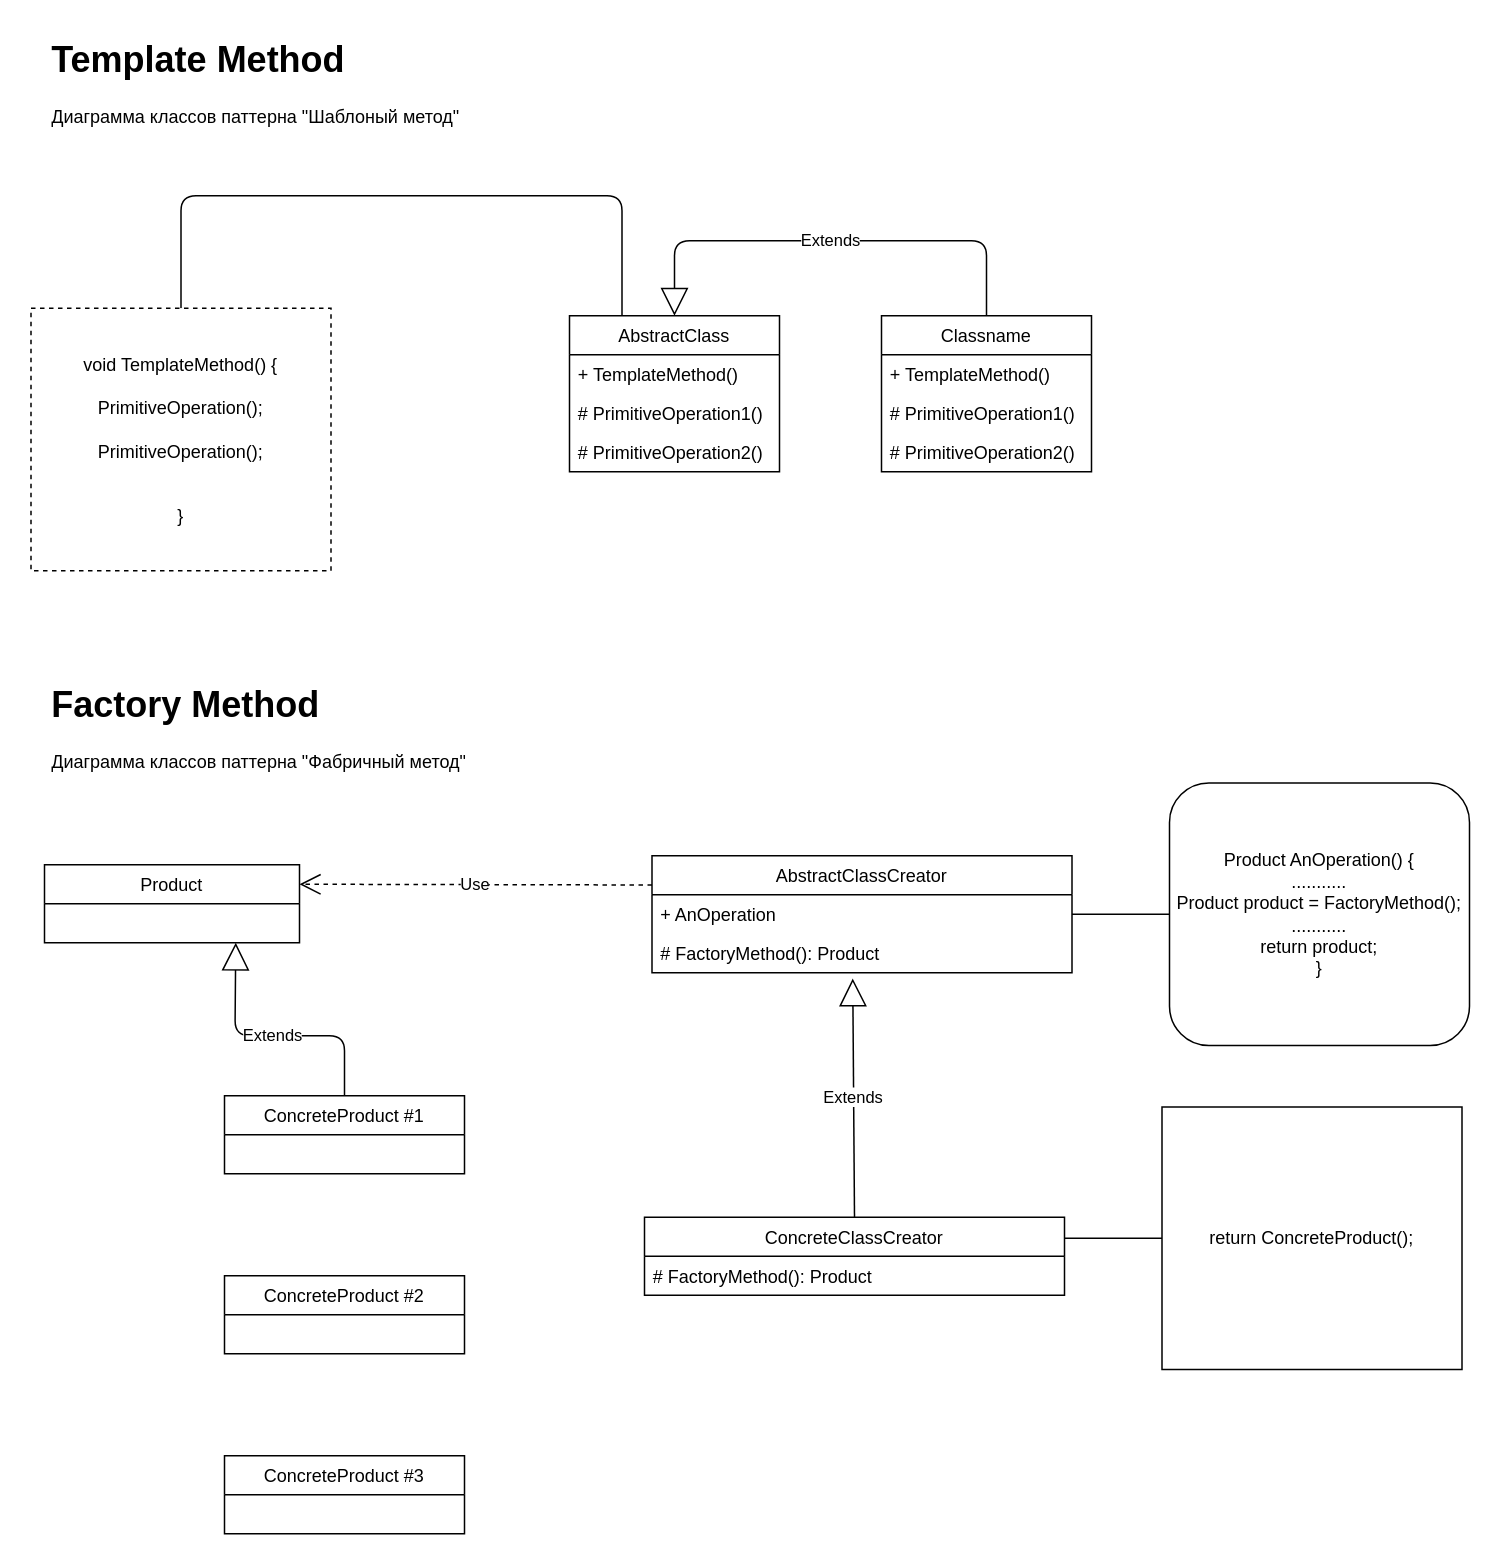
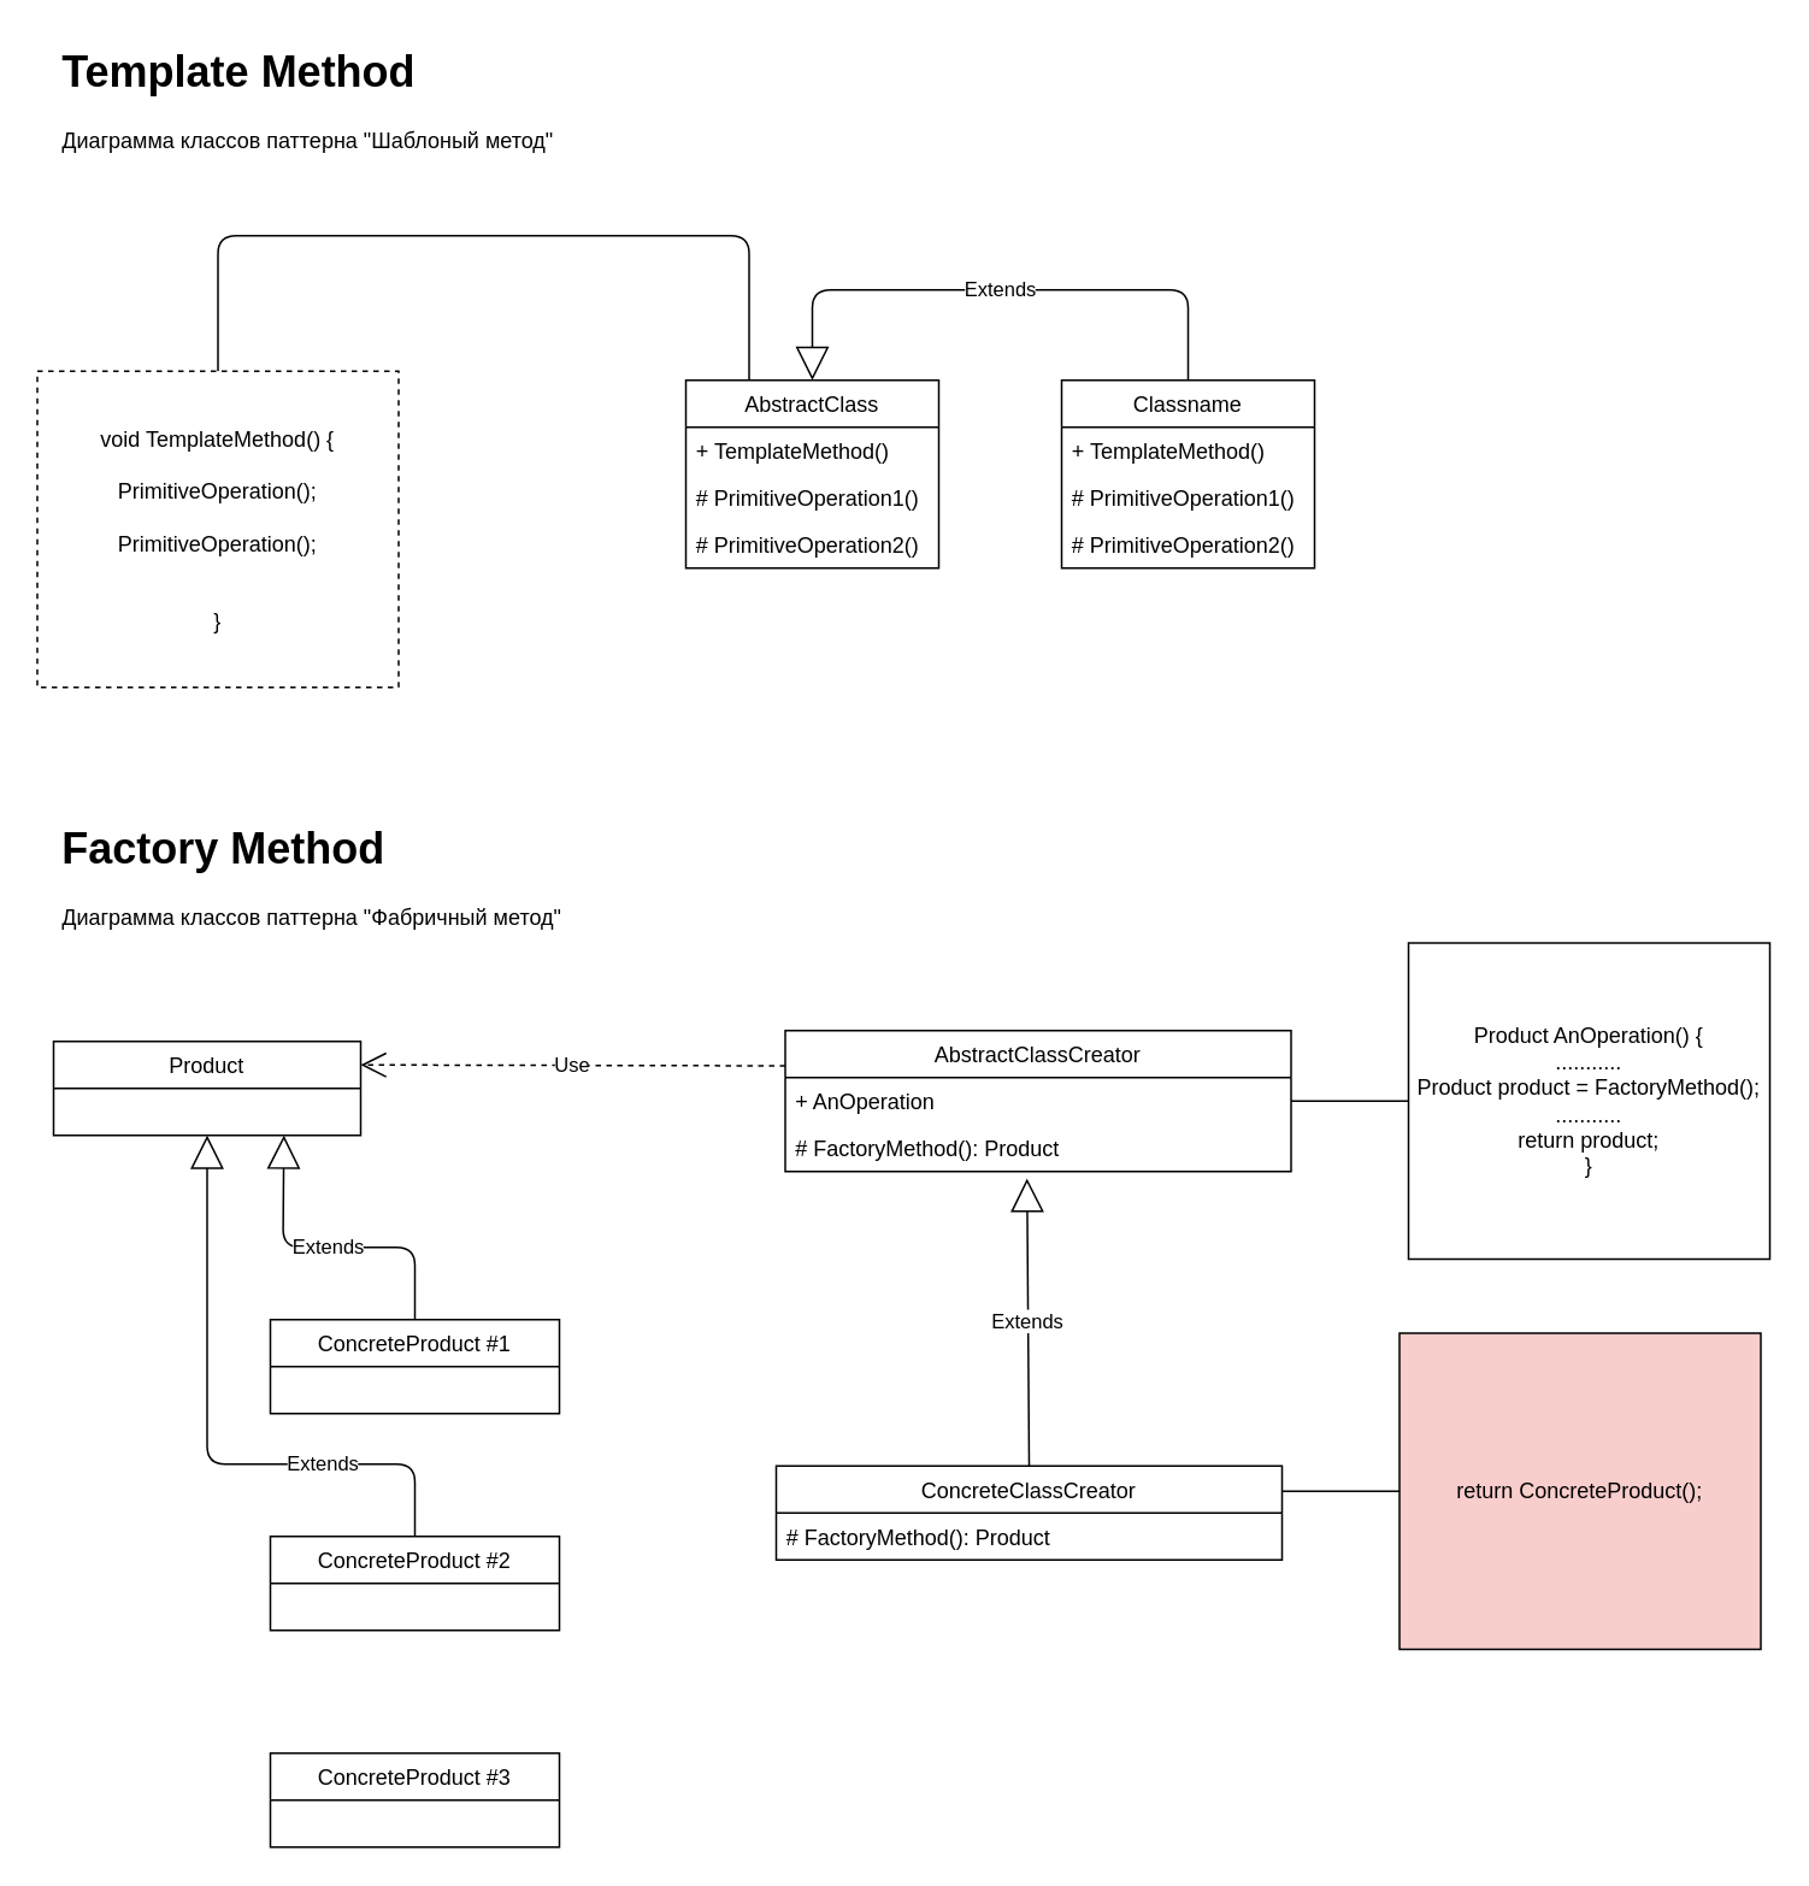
  <mxCell id="0" />
  <mxCell id="1" parent="0" />
  <mxCell id="2" value="&lt;h1&gt;Template Method&lt;/h1&gt;&lt;p&gt;Диаграмма классов паттерна &quot;Шаблоный метод&quot;&lt;/p&gt;" style="text;html=1;strokeColor=none;fillColor=none;spacing=5;spacingTop=-20;whiteSpace=wrap;overflow=hidden;rounded=0;" vertex="1" parent="1"><mxGeometry x="29" y="20" width="360" height="80" as="geometry" /></mxCell>
  <mxCell id="3" value="AbstractClass" style="swimlane;fontStyle=0;childLayout=stackLayout;horizontal=1;startSize=26;fillColor=none;horizontalStack=0;resizeParent=1;resizeParentMax=0;resizeLast=0;collapsible=1;marginBottom=0;" vertex="1" parent="1"><mxGeometry x="379" y="210" width="140" height="104" as="geometry" /></mxCell>
  <mxCell id="4" value="+ TemplateMethod()" style="text;strokeColor=none;fillColor=none;align=left;verticalAlign=top;spacingLeft=4;spacingRight=4;overflow=hidden;rotatable=0;points=[[0,0.5],[1,0.5]];portConstraint=eastwest;" vertex="1" parent="3"><mxGeometry y="26" width="140" height="26" as="geometry" /></mxCell>
  <mxCell id="5" value="# PrimitiveOperation1()" style="text;strokeColor=none;fillColor=none;align=left;verticalAlign=top;spacingLeft=4;spacingRight=4;overflow=hidden;rotatable=0;points=[[0,0.5],[1,0.5]];portConstraint=eastwest;" vertex="1" parent="3"><mxGeometry y="52" width="140" height="26" as="geometry" /></mxCell>
  <mxCell id="6" value="# PrimitiveOperation2()" style="text;strokeColor=none;fillColor=none;align=left;verticalAlign=top;spacingLeft=4;spacingRight=4;overflow=hidden;rotatable=0;points=[[0,0.5],[1,0.5]];portConstraint=eastwest;" vertex="1" parent="3"><mxGeometry y="78" width="140" height="26" as="geometry" /></mxCell>
  <mxCell id="7" value="Classname" style="swimlane;fontStyle=0;childLayout=stackLayout;horizontal=1;startSize=26;fillColor=none;horizontalStack=0;resizeParent=1;resizeParentMax=0;resizeLast=0;collapsible=1;marginBottom=0;" vertex="1" parent="1"><mxGeometry x="587" y="210" width="140" height="104" as="geometry" /></mxCell>
  <mxCell id="8" value="+ TemplateMethod()" style="text;strokeColor=none;fillColor=none;align=left;verticalAlign=top;spacingLeft=4;spacingRight=4;overflow=hidden;rotatable=0;points=[[0,0.5],[1,0.5]];portConstraint=eastwest;" vertex="1" parent="7"><mxGeometry y="26" width="140" height="26" as="geometry" /></mxCell>
  <mxCell id="9" value="# PrimitiveOperation1()" style="text;strokeColor=none;fillColor=none;align=left;verticalAlign=top;spacingLeft=4;spacingRight=4;overflow=hidden;rotatable=0;points=[[0,0.5],[1,0.5]];portConstraint=eastwest;" vertex="1" parent="7"><mxGeometry y="52" width="140" height="26" as="geometry" /></mxCell>
  <mxCell id="10" value="# PrimitiveOperation2()" style="text;strokeColor=none;fillColor=none;align=left;verticalAlign=top;spacingLeft=4;spacingRight=4;overflow=hidden;rotatable=0;points=[[0,0.5],[1,0.5]];portConstraint=eastwest;" vertex="1" parent="7"><mxGeometry y="78" width="140" height="26" as="geometry" /></mxCell>
  <mxCell id="11" value="Extends" style="endArrow=block;endSize=16;endFill=0;html=1;exitX=0.5;exitY=0;exitDx=0;exitDy=0;entryX=0.5;entryY=0;entryDx=0;entryDy=0;" edge="1" parent="1" source="7" target="3"><mxGeometry width="160" relative="1" as="geometry"><mxPoint x="317" y="190" as="sourcePoint" /><mxPoint x="477" y="190" as="targetPoint" /><Array as="points"><mxPoint x="657" y="160" /><mxPoint x="449" y="160" /></Array></mxGeometry></mxCell>
  <mxCell id="12" style="edgeStyle=elbowEdgeStyle;html=1;startArrow=none;endArrow=none;entryX=0.25;entryY=0;entryDx=0;entryDy=0;" edge="1" parent="1" source="13" target="3"><mxGeometry relative="1" as="geometry"><mxPoint x="409" y="150" as="targetPoint" /><Array as="points"><mxPoint x="319" y="130" /><mxPoint x="289" y="200" /><mxPoint x="369" y="170" /></Array></mxGeometry></mxCell>
  <mxCell id="13" value="void TemplateMethod() {&lt;br&gt;&lt;br&gt;PrimitiveOperation();&lt;br&gt;&lt;br&gt;PrimitiveOperation();&lt;br&gt;&lt;br&gt;&lt;br&gt;}" style="whiteSpace=wrap;html=1;align=center;treeFolding=1;treeMoving=1;newEdgeStyle={&quot;edgeStyle&quot;:&quot;elbowEdgeStyle&quot;,&quot;startArrow&quot;:&quot;none&quot;,&quot;endArrow&quot;:&quot;none&quot;};dashed=1;" vertex="1" parent="1"><mxGeometry x="20" y="205" width="200" height="175" as="geometry" /></mxCell>
  <mxCell id="14" value="&lt;h1&gt;Factory Method&lt;/h1&gt;&lt;p&gt;Диаграмма классов паттерна &quot;Фабричный метод&quot;&lt;/p&gt;" style="text;html=1;strokeColor=none;fillColor=none;spacing=5;spacingTop=-20;whiteSpace=wrap;overflow=hidden;rounded=0;" vertex="1" parent="1"><mxGeometry x="29" y="450" width="360" height="80" as="geometry" /></mxCell>
  <mxCell id="15" value="AbstractClassCreator" style="swimlane;fontStyle=0;childLayout=stackLayout;horizontal=1;startSize=26;fillColor=none;horizontalStack=0;resizeParent=1;resizeParentMax=0;resizeLast=0;collapsible=1;marginBottom=0;" vertex="1" parent="1"><mxGeometry x="434" y="570" width="280" height="78" as="geometry" /></mxCell>
  <mxCell id="16" value="+ AnOperation" style="text;strokeColor=none;fillColor=none;align=left;verticalAlign=top;spacingLeft=4;spacingRight=4;overflow=hidden;rotatable=0;points=[[0,0.5],[1,0.5]];portConstraint=eastwest;" vertex="1" parent="15"><mxGeometry y="26" width="280" height="26" as="geometry" /></mxCell>
  <mxCell id="17" value="# FactoryMethod(): Product" style="text;strokeColor=none;fillColor=none;align=left;verticalAlign=top;spacingLeft=4;spacingRight=4;overflow=hidden;rotatable=0;points=[[0,0.5],[1,0.5]];portConstraint=eastwest;" vertex="1" parent="15"><mxGeometry y="52" width="280" height="26" as="geometry" /></mxCell>
  <mxCell id="18" value="Product" style="swimlane;fontStyle=0;childLayout=stackLayout;horizontal=1;startSize=26;fillColor=none;horizontalStack=0;resizeParent=1;resizeParentMax=0;resizeLast=0;collapsible=1;marginBottom=0;" vertex="1" parent="1"><mxGeometry x="29" y="576" width="170" height="52" as="geometry" /></mxCell>
  <mxCell id="19" style="edgeStyle=elbowEdgeStyle;html=1;startArrow=none;endArrow=none;entryX=1;entryY=0.5;entryDx=0;entryDy=0;" edge="1" parent="1" source="20" target="16"><mxGeometry relative="1" as="geometry" /></mxCell>
- <mxCell id="20" value="Product AnOperation() {&lt;br&gt;...........&lt;br&gt;Product product = FactoryMethod();&lt;br&gt;...........&lt;br&gt;return product;&lt;br&gt;}" style="whiteSpace=wrap;html=1;align=center;treeFolding=1;treeMoving=1;newEdgeStyle={&quot;edgeStyle&quot;:&quot;elbowEdgeStyle&quot;,&quot;startArrow&quot;:&quot;none&quot;,&quot;endArrow&quot;:&quot;none&quot;};rounded=1;" vertex="1" parent="1"><mxGeometry x="779" y="521.5" width="200" height="175" as="geometry" /></mxCell>
+ <mxCell id="20" value="Product AnOperation() {&lt;br&gt;...........&lt;br&gt;Product product = FactoryMethod();&lt;br&gt;...........&lt;br&gt;return product;&lt;br&gt;}" style="whiteSpace=wrap;html=1;align=center;treeFolding=1;treeMoving=1;newEdgeStyle={&quot;edgeStyle&quot;:&quot;elbowEdgeStyle&quot;,&quot;startArrow&quot;:&quot;none&quot;,&quot;endArrow&quot;:&quot;none&quot;};" vertex="1" parent="1"><mxGeometry x="779" y="521.5" width="200" height="175" as="geometry" /></mxCell>
  <mxCell id="21" value="Use" style="endArrow=open;endSize=12;dashed=1;html=1;entryX=1;entryY=0.25;entryDx=0;entryDy=0;exitX=0;exitY=0.25;exitDx=0;exitDy=0;" edge="1" parent="1" source="15" target="18"><mxGeometry width="160" relative="1" as="geometry"><mxPoint x="399" y="580" as="sourcePoint" /><mxPoint x="569" y="460" as="targetPoint" /></mxGeometry></mxCell>
  <mxCell id="22" value="ConcreteProduct #1" style="swimlane;fontStyle=0;childLayout=stackLayout;horizontal=1;startSize=26;fillColor=none;horizontalStack=0;resizeParent=1;resizeParentMax=0;resizeLast=0;collapsible=1;marginBottom=0;" vertex="1" parent="1"><mxGeometry x="149" y="730" width="160" height="52" as="geometry" /></mxCell>
  <mxCell id="23" value="ConcreteProduct #2" style="swimlane;fontStyle=0;childLayout=stackLayout;horizontal=1;startSize=26;fillColor=none;horizontalStack=0;resizeParent=1;resizeParentMax=0;resizeLast=0;collapsible=1;marginBottom=0;" vertex="1" parent="1"><mxGeometry x="149" y="850" width="160" height="52" as="geometry" /></mxCell>
  <mxCell id="24" value="ConcreteProduct #3" style="swimlane;fontStyle=0;childLayout=stackLayout;horizontal=1;startSize=26;fillColor=none;horizontalStack=0;resizeParent=1;resizeParentMax=0;resizeLast=0;collapsible=1;marginBottom=0;" vertex="1" parent="1"><mxGeometry x="149" y="970" width="160" height="52" as="geometry" /></mxCell>
  <mxCell id="25" value="Extends" style="endArrow=block;endSize=16;endFill=0;html=1;exitX=0.5;exitY=0;exitDx=0;exitDy=0;entryX=0.75;entryY=1;entryDx=0;entryDy=0;" edge="1" parent="1" source="22" target="18"><mxGeometry width="160" relative="1" as="geometry"><mxPoint x="60" y="910" as="sourcePoint" /><mxPoint x="220" y="910" as="targetPoint" /><Array as="points"><mxPoint x="229" y="690" /><mxPoint x="156" y="690" /></Array></mxGeometry></mxCell>
+ <mxCell id="26" value="Extends" style="endArrow=block;endSize=16;endFill=0;html=1;entryX=0.5;entryY=1;entryDx=0;entryDy=0;exitX=0.5;exitY=0;exitDx=0;exitDy=0;" edge="1" parent="1" source="23" target="18"><mxGeometry x="-0.466" width="160" relative="1" as="geometry"><mxPoint x="229" y="930" as="sourcePoint" /><mxPoint x="419" y="910" as="targetPoint" /><Array as="points"><mxPoint x="229" y="810" /><mxPoint x="114" y="810" /></Array><mxPoint x="-1" as="offset" /></mxGeometry></mxCell>
  <mxCell id="27" value="ConcreteClassCreator" style="swimlane;fontStyle=0;childLayout=stackLayout;horizontal=1;startSize=26;fillColor=none;horizontalStack=0;resizeParent=1;resizeParentMax=0;resizeLast=0;collapsible=1;marginBottom=0;" vertex="1" parent="1"><mxGeometry x="429" y="811" width="280" height="52" as="geometry" /></mxCell>
  <mxCell id="28" value="# FactoryMethod(): Product" style="text;strokeColor=none;fillColor=none;align=left;verticalAlign=top;spacingLeft=4;spacingRight=4;overflow=hidden;rotatable=0;points=[[0,0.5],[1,0.5]];portConstraint=eastwest;" vertex="1" parent="27"><mxGeometry y="26" width="280" height="26" as="geometry" /></mxCell>
  <mxCell id="29" value="Extends" style="endArrow=block;endSize=16;endFill=0;html=1;entryX=0.478;entryY=1.149;entryDx=0;entryDy=0;entryPerimeter=0;exitX=0.5;exitY=0;exitDx=0;exitDy=0;" edge="1" parent="1" source="27" target="17"><mxGeometry width="160" relative="1" as="geometry"><mxPoint x="309" y="910" as="sourcePoint" /><mxPoint x="469" y="910" as="targetPoint" /></mxGeometry></mxCell>
  <mxCell id="30" style="edgeStyle=elbowEdgeStyle;html=1;startArrow=none;endArrow=none;entryX=1;entryY=0.5;entryDx=0;entryDy=0;" edge="1" parent="1" source="31"><mxGeometry relative="1" as="geometry"><mxPoint x="709" y="825" as="targetPoint" /></mxGeometry></mxCell>
- <mxCell id="31" value="return&amp;nbsp;&lt;span style=&quot;&quot;&gt;ConcreteProduct();&lt;/span&gt;" style="whiteSpace=wrap;html=1;align=center;treeFolding=1;treeMoving=1;newEdgeStyle={&quot;edgeStyle&quot;:&quot;elbowEdgeStyle&quot;,&quot;startArrow&quot;:&quot;none&quot;,&quot;endArrow&quot;:&quot;none&quot;};" vertex="1" parent="1"><mxGeometry x="774" y="737.5" width="200" height="175" as="geometry" /></mxCell>
+ <mxCell id="31" value="return&amp;nbsp;&lt;span style=&quot;&quot;&gt;ConcreteProduct();&lt;/span&gt;" style="whiteSpace=wrap;html=1;align=center;treeFolding=1;treeMoving=1;newEdgeStyle={&quot;edgeStyle&quot;:&quot;elbowEdgeStyle&quot;,&quot;startArrow&quot;:&quot;none&quot;,&quot;endArrow&quot;:&quot;none&quot;};fillColor=#f8cecc;" vertex="1" parent="1"><mxGeometry x="774" y="737.5" width="200" height="175" as="geometry" /></mxCell>
